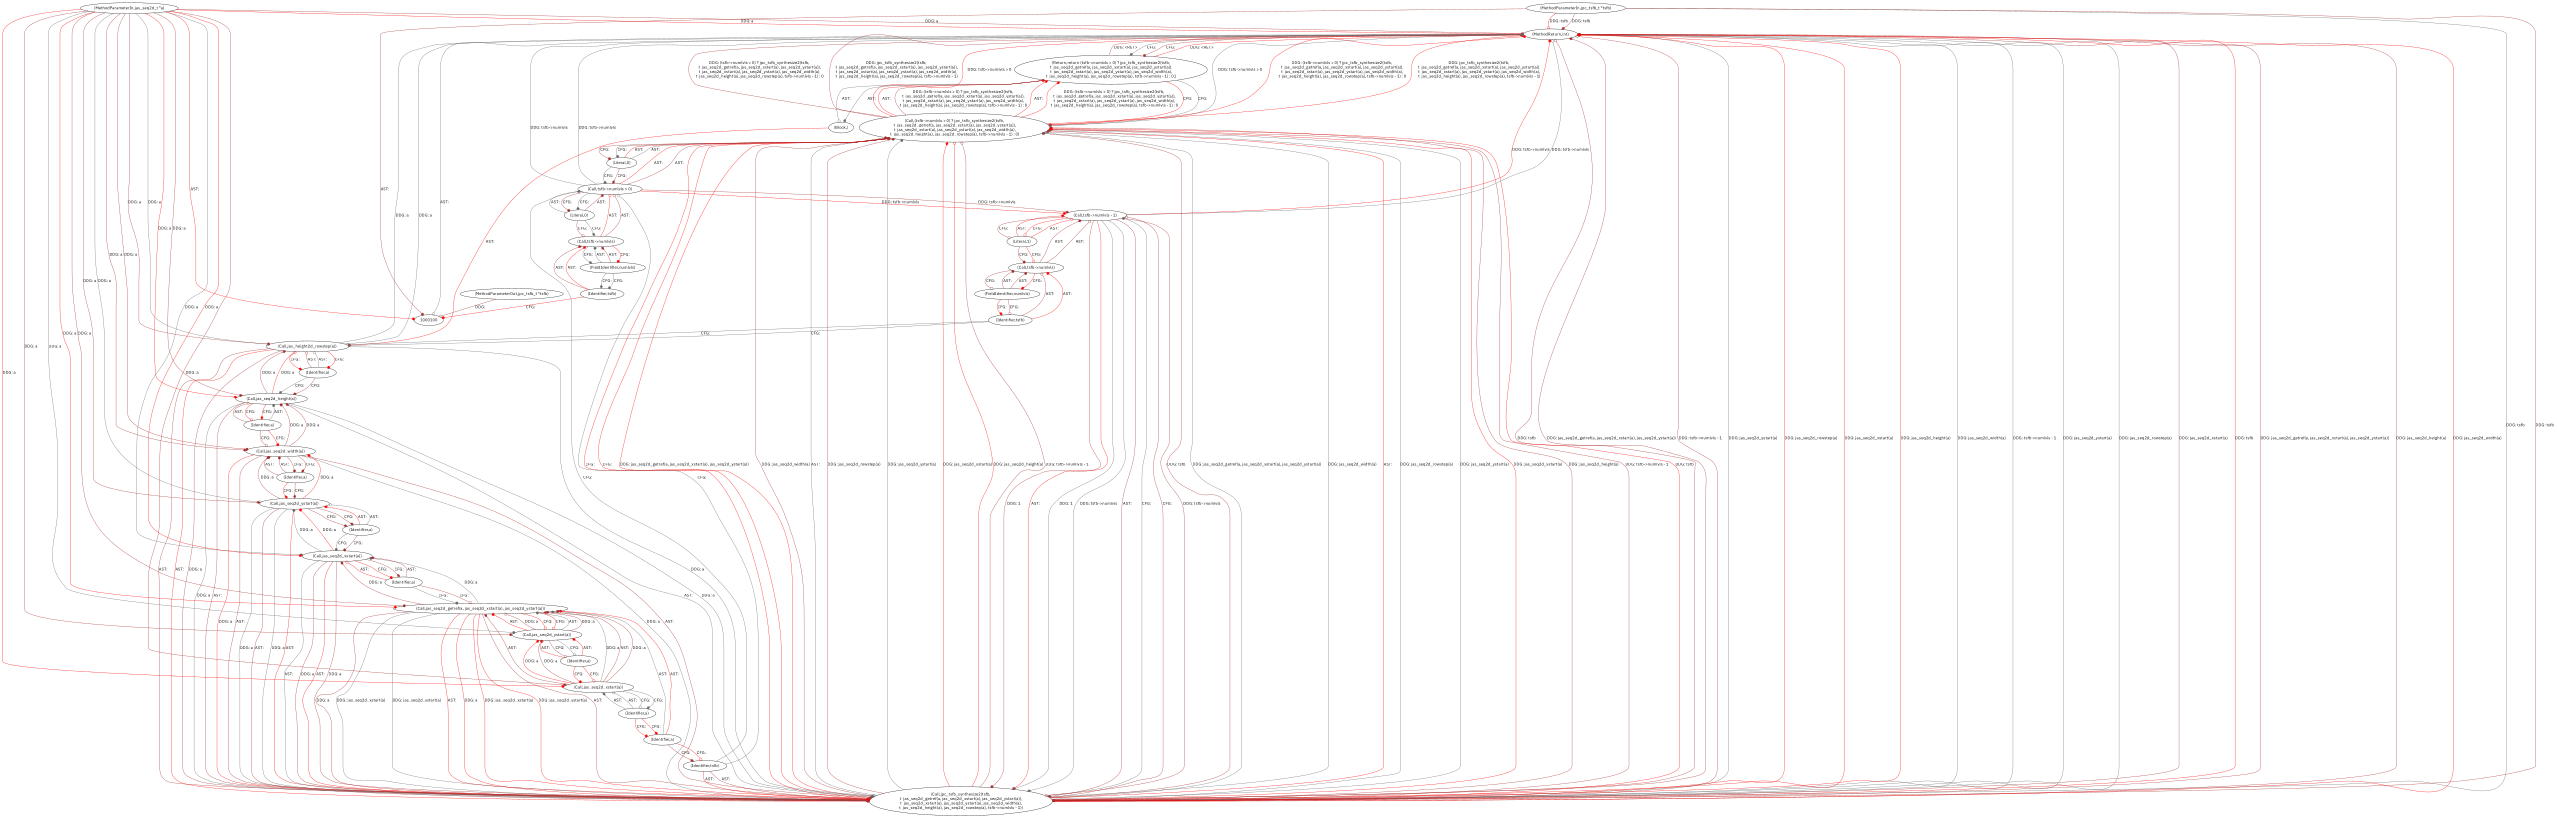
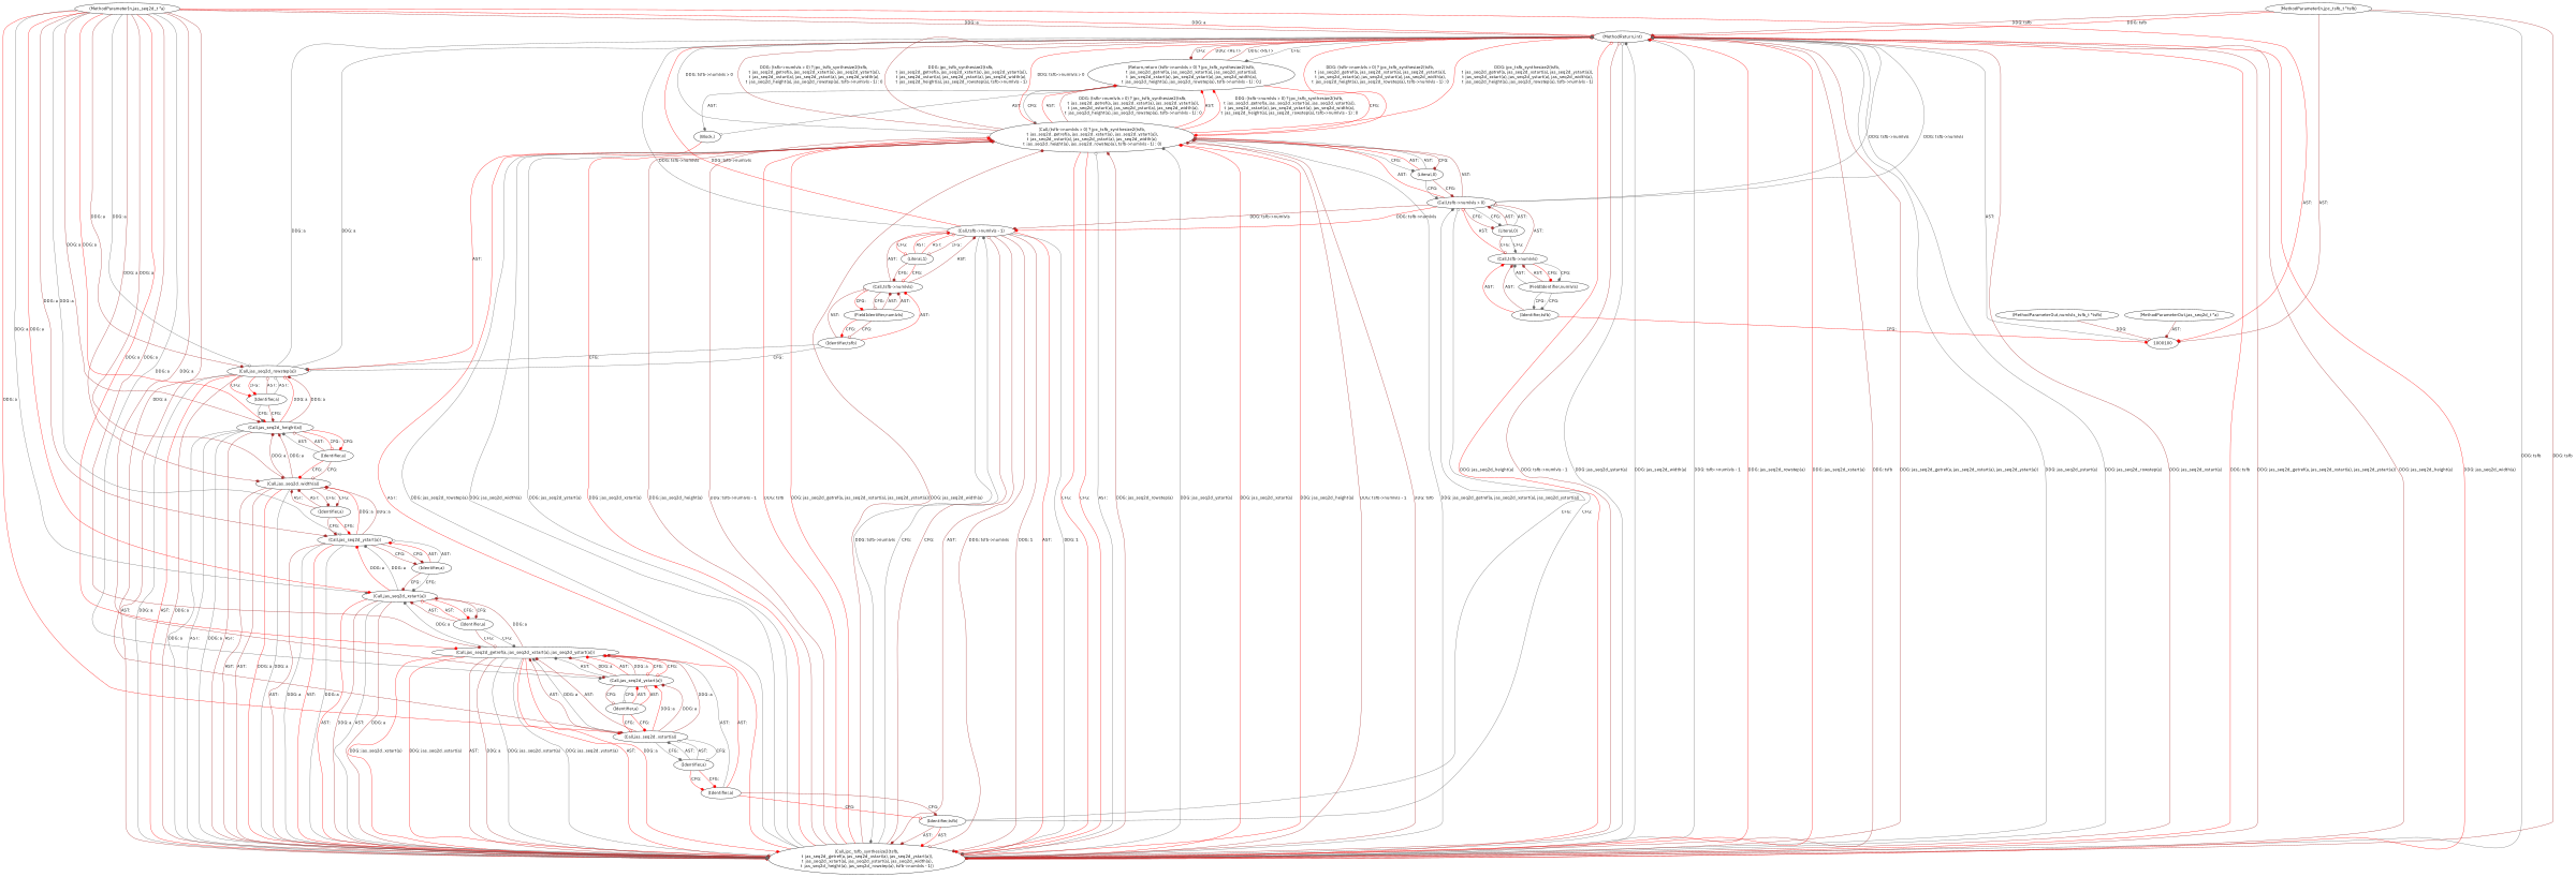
  digraph {
    fontname="IBM Plex Sans"
    node [fontname="IBM Plex Sans"]
    edge [arrowhead=diamond color=brown fontname="IBM Plex Sans"]
    n1 [label="(MethodReturn,int)"]
    n2 [label="(Return,return (tsfb->numlvls > 0) ? jpc_tsfb_synthesize2(tsfb,\n \t  jas_seq2d_getref(a, jas_seq2d_xstart(a), jas_seq2d_ystart(a)),\n \t  jas_seq2d_xstart(a), jas_seq2d_ystart(a), jas_seq2d_width(a),\n \t  jas_seq2d_height(a), jas_seq2d_rowstep(a), tsfb->numlvls - 1) : 0;)"]
    1000100
    n4 [label="(Block,)"]
    n5 [label="(Call,(tsfb->numlvls > 0) ? jpc_tsfb_synthesize2(tsfb,\n \t  jas_seq2d_getref(a, jas_seq2d_xstart(a), jas_seq2d_ystart(a)),\n \t  jas_seq2d_xstart(a), jas_seq2d_ystart(a), jas_seq2d_width(a),\n \t  jas_seq2d_height(a), jas_seq2d_rowstep(a), tsfb->numlvls - 1) : 0)"]
    n6 [label="(MethodParameterIn,jpc_tsfb_t *tsfb)"]
    n7 [label="(Call,jpc_tsfb_synthesize2(tsfb,\n \t  jas_seq2d_getref(a, jas_seq2d_xstart(a), jas_seq2d_ystart(a)),\n \t  jas_seq2d_xstart(a), jas_seq2d_ystart(a), jas_seq2d_width(a),\n \t  jas_seq2d_height(a), jas_seq2d_rowstep(a), tsfb->numlvls - 1))"]
    n8 [label="(Call,tsfb->numlvls - 1)"]
-   n9 [label="(MethodParameterOut,jpc_tsfb_t *tsfb)"]
+   n9 [label="(MethodParameterOut,numlvls_tsfb_t *tsfb)"]
    n10 [label="(MethodParameterIn,jas_seq2d_t *a)"]
    n11 [label="(Call,jas_seq2d_xstart(a))"]
    n12 [label="(Call,jas_seq2d_getref(a, jas_seq2d_xstart(a), jas_seq2d_ystart(a)))"]
    n13 [label="(Call,jas_seq2d_ystart(a))"]
    n14 [label="(Call,jas_seq2d_ystart(a))"]
    n15 [label="(Call,jas_seq2d_xstart(a))"]
    n16 [label="(Call,jas_seq2d_width(a))"]
-   n17 [label="(Call,jas_height2d_rowstep(a))"]
+   n17 [label="(Call,jas_seq2d_rowstep(a))"]
    n18 [label="(Call,jas_seq2d_height(a))"]
    n19 [label="(Identifier,a)"]
    n20 [label="(Identifier,a)"]
    n21 [label="(Identifier,a)"]
    n22 [label="(Identifier,a)"]
    n23 [label="(Identifier,a)"]
    n24 [label="(Identifier,a)"]
    n25 [label="(Identifier,a)"]
+   n26 [label="(MethodParameterOut,jas_seq2d_t *a)"]
    n27 [label="(Literal,0)"]
    n28 [label="(FieldIdentifier,numlvls)"]
    n29 [label="(Call,tsfb->numlvls)"]
    n30 [label="(Identifier,tsfb)"]
    n31 [label="(Call,tsfb->numlvls > 0)"]
    n32 [label="(Literal,0)"]
    n33 [label="(Literal,1)"]
    n34 [label="(Identifier,tsfb)"]
    n35 [label="(Identifier,a)"]
    n36 [label="(Call,tsfb->numlvls)"]
    n37 [label="(FieldIdentifier,numlvls)"]
    n38 [label="(Identifier,tsfb)"]
    n1 -> n2 [color=gray40 label="CFG: "]
    n1 -> n2 [arrowhead=dot label="CFG: "]
    n1 -> 1000100 [arrowhead=odot color=gray40 label="AST: "]
    n2 -> n1 [color=red label="DDG: <RET>"]
    n2 -> n1 [label="DDG: <RET>"]
    n2 -> n4 [color=gray40 label="AST: "]
    n2 -> n4 [arrowhead=odot color=gray40 label="AST: "]
    n2 -> n5 [color=red label="CFG: "]
    n2 -> n5 [arrowhead=dot color=gray40 label="CFG: "]
    n4 -> n17 [arrowhead=dot color=red label="AST: "]
    n5 -> n1 [arrowhead=dot color=red label="DDG: (tsfb->numlvls > 0) ? jpc_tsfb_synthesize2(tsfb,\n \t  jas_seq2d_getref(a, jas_seq2d_xstart(a), jas_seq2d_ystart(a)),\n \t  jas_seq2d_xstart(a), jas_seq2d_ystart(a), jas_seq2d_width(a),\n \t  jas_seq2d_height(a), jas_seq2d_rowstep(a), tsfb->numlvls - 1) : 0"]
    n5 -> n1 [color=red label="DDG: jpc_tsfb_synthesize2(tsfb,\n \t  jas_seq2d_getref(a, jas_seq2d_xstart(a), jas_seq2d_ystart(a)),\n \t  jas_seq2d_xstart(a), jas_seq2d_ystart(a), jas_seq2d_width(a),\n \t  jas_seq2d_height(a), jas_seq2d_rowstep(a), tsfb->numlvls - 1)"]
    n5 -> n1 [arrowhead=odot color=gray40 label="DDG: tsfb->numlvls > 0"]
    n5 -> n1 [arrowhead=dot label="DDG: (tsfb->numlvls > 0) ? jpc_tsfb_synthesize2(tsfb,\n \t  jas_seq2d_getref(a, jas_seq2d_xstart(a), jas_seq2d_ystart(a)),\n \t  jas_seq2d_xstart(a), jas_seq2d_ystart(a), jas_seq2d_width(a),\n \t  jas_seq2d_height(a), jas_seq2d_rowstep(a), tsfb->numlvls - 1) : 0"]
    n5 -> n1 [label="DDG: jpc_tsfb_synthesize2(tsfb,\n \t  jas_seq2d_getref(a, jas_seq2d_xstart(a), jas_seq2d_ystart(a)),\n \t  jas_seq2d_xstart(a), jas_seq2d_ystart(a), jas_seq2d_width(a),\n \t  jas_seq2d_height(a), jas_seq2d_rowstep(a), tsfb->numlvls - 1)"]
    n5 -> n1 [color=red label="DDG: tsfb->numlvls > 0"]
    n5 -> n2 [color=red label="AST: "]
    n5 -> n2 [arrowhead=odot label="DDG: (tsfb->numlvls > 0) ? jpc_tsfb_synthesize2(tsfb,\n \t  jas_seq2d_getref(a, jas_seq2d_xstart(a), jas_seq2d_ystart(a)),\n \t  jas_seq2d_xstart(a), jas_seq2d_ystart(a), jas_seq2d_width(a),\n \t  jas_seq2d_height(a), jas_seq2d_rowstep(a), tsfb->numlvls - 1) : 0"]
    n5 -> n2 [color=red label="AST: "]
    n5 -> n2 [color=red label="DDG: (tsfb->numlvls > 0) ? jpc_tsfb_synthesize2(tsfb,\n \t  jas_seq2d_getref(a, jas_seq2d_xstart(a), jas_seq2d_ystart(a)),\n \t  jas_seq2d_xstart(a), jas_seq2d_ystart(a), jas_seq2d_width(a),\n \t  jas_seq2d_height(a), jas_seq2d_rowstep(a), tsfb->numlvls - 1) : 0"]
    n5 -> n7 [color=red label="CFG: "]
    n5 -> n7 [arrowhead=odot color=red label="CFG: "]
    n5 -> n27 [arrowhead=dot label="CFG: "]
    n5 -> n27 [arrowhead=dot color=gray40 label="CFG: "]
    n6 -> n1 [label="DDG: tsfb"]
    n6 -> n1 [arrowhead=odot color=red label="DDG: tsfb"]
    n6 -> 1000100 [arrowhead=dot label="AST: "]
    n6 -> n7 [color=gray40 label="DDG: tsfb"]
    n6 -> n7 [arrowhead=dot label="DDG: tsfb"]
    n7 -> n1 [arrowhead=odot color=red label="DDG: jas_seq2d_height(a)"]
    n7 -> n1 [arrowhead=dot color=gray40 label="DDG: jas_seq2d_width(a)"]
    n7 -> n1 [color=gray40 label="DDG: tsfb->numlvls - 1"]
    n7 -> n1 [color=gray40 label="DDG: jas_seq2d_ystart(a)"]
    n7 -> n1 [arrowhead=odot color=gray40 label="DDG: jas_seq2d_rowstep(a)"]
    n7 -> n1 [arrowhead=dot label="DDG: jas_seq2d_xstart(a)"]
    n7 -> n1 [color=red label="DDG: tsfb"]
    n7 -> n1 [arrowhead=odot label="DDG: jas_seq2d_getref(a, jas_seq2d_xstart(a), jas_seq2d_ystart(a))"]
    n7 -> n1 [label="DDG: jas_seq2d_height(a)"]
    n7 -> n1 [color=red label="DDG: jas_seq2d_width(a)"]
    n7 -> n1 [arrowhead=odot label="DDG: tsfb->numlvls - 1"]
    n7 -> n1 [arrowhead=odot color=gray40 label="DDG: jas_seq2d_ystart(a)"]
    n7 -> n1 [color=red label="DDG: jas_seq2d_rowstep(a)"]
    n7 -> n1 [color=red label="DDG: jas_seq2d_xstart(a)"]
    n7 -> n1 [arrowhead=odot label="DDG: tsfb"]
    n7 -> n1 [label="DDG: jas_seq2d_getref(a, jas_seq2d_xstart(a), jas_seq2d_ystart(a))"]
    n7 -> n5 [arrowhead=odot color=gray40 label="AST: "]
    n7 -> n5 [label="DDG: jas_seq2d_rowstep(a)"]
    n7 -> n5 [arrowhead=dot color=gray40 label="DDG: jas_seq2d_ystart(a)"]
    n7 -> n5 [color=red label="DDG: jas_seq2d_xstart(a)"]
    n7 -> n5 [arrowhead=odot color=red label="DDG: jas_seq2d_height(a)"]
    n7 -> n5 [arrowhead=odot label="DDG: tsfb->numlvls - 1"]
    n7 -> n5 [arrowhead=dot label="DDG: tsfb"]
    n7 -> n5 [arrowhead=dot color=gray40 label="DDG: jas_seq2d_getref(a, jas_seq2d_xstart(a), jas_seq2d_ystart(a))"]
    n7 -> n5 [color=gray40 label="DDG: jas_seq2d_width(a)"]
    n7 -> n5 [arrowhead=dot color=red label="AST: "]
    n7 -> n5 [color=gray40 label="DDG: jas_seq2d_rowstep(a)"]
    n7 -> n5 [arrowhead=dot color=gray40 label="DDG: jas_seq2d_ystart(a)"]
    n7 -> n5 [color=red label="DDG: jas_seq2d_xstart(a)"]
    n7 -> n5 [arrowhead=dot label="DDG: jas_seq2d_height(a)"]
    n7 -> n5 [arrowhead=odot label="DDG: tsfb->numlvls - 1"]
    n7 -> n5 [arrowhead=dot color=red label="DDG: tsfb"]
    n7 -> n5 [arrowhead=odot color=red label="DDG: jas_seq2d_getref(a, jas_seq2d_xstart(a), jas_seq2d_ystart(a))"]
    n7 -> n5 [arrowhead=dot label="DDG: jas_seq2d_width(a)"]
    n7 -> n8 [arrowhead=dot color=gray40 label="CFG: "]
    n7 -> n8 [arrowhead=odot label="CFG: "]
    n8 -> n1 [arrowhead=dot color=red label="DDG: tsfb->numlvls"]
    n8 -> n1 [arrowhead=odot color=gray40 label="DDG: tsfb->numlvls"]
    n8 -> n7 [label="AST: "]
    n8 -> n7 [arrowhead=odot label="DDG: tsfb->numlvls"]
    n8 -> n7 [arrowhead=dot label="DDG: 1"]
    n8 -> n7 [arrowhead=dot color=red label="AST: "]
    n8 -> n7 [color=gray40 label="DDG: tsfb->numlvls"]
    n8 -> n7 [color=gray40 label="DDG: 1"]
    n8 -> n33 [arrowhead=odot label="CFG: "]
    n8 -> n33 [arrowhead=odot color=red label="CFG: "]
    n9 -> 1000100 [arrowhead=odot label="DDG: "]
    n10 -> n1 [arrowhead=odot label="DDG: a"]
    n10 -> n1 [arrowhead=odot color=red label="DDG: a"]
    n10 -> 1000100 [arrowhead=dot color=red label="AST: "]
    n10 -> n11 [arrowhead=dot color=red label="DDG: a"]
    n10 -> n11 [label="DDG: a"]
    n10 -> n12 [arrowhead=dot label="DDG: a"]
    n10 -> n12 [arrowhead=dot color=red label="DDG: a"]
    n10 -> n13 [arrowhead=dot color=gray40 label="DDG: a"]
    n10 -> n13 [arrowhead=dot label="DDG: a"]
    n10 -> n14 [arrowhead=odot color=gray40 label="DDG: a"]
    n10 -> n14 [label="DDG: a"]
    n10 -> n15 [color=gray40 label="DDG: a"]
    n10 -> n15 [color=red label="DDG: a"]
    n10 -> n16 [arrowhead=dot label="DDG: a"]
    n10 -> n16 [label="DDG: a"]
    n10 -> n17 [arrowhead=dot label="DDG: a"]
    n10 -> n17 [arrowhead=odot color=gray40 label="DDG: a"]
    n10 -> n18 [color=red label="DDG: a"]
    n10 -> n18 [label="DDG: a"]
    n11 -> n12 [label="AST: "]
    n11 -> n12 [color=gray40 label="DDG: a"]
    n11 -> n12 [arrowhead=dot label="AST: "]
    n11 -> n12 [arrowhead=dot label="DDG: a"]
    n11 -> n13 [arrowhead=dot label="DDG: a"]
    n11 -> n13 [color=red label="DDG: a"]
    n11 -> n19 [arrowhead=odot color=gray40 label="CFG: "]
    n11 -> n19 [color=gray40 label="CFG: "]
    n12 -> n7 [arrowhead=odot color=red label="AST: "]
    n12 -> n7 [color=red label="DDG: a"]
    n12 -> n7 [arrowhead=dot color=red label="DDG: jas_seq2d_xstart(a)"]
    n12 -> n7 [arrowhead=odot color=red label="DDG: jas_seq2d_ystart(a)"]
    n12 -> n7 [arrowhead=dot label="AST: "]
    n12 -> n7 [arrowhead=dot label="DDG: a"]
    n12 -> n7 [arrowhead=odot color=gray40 label="DDG: jas_seq2d_xstart(a)"]
    n12 -> n7 [arrowhead=odot color=gray40 label="DDG: jas_seq2d_ystart(a)"]
    n12 -> n13 [arrowhead=odot color=red label="CFG: "]
    n12 -> n13 [arrowhead=odot color=red label="CFG: "]
    n12 -> n15 [label="DDG: a"]
    n12 -> n15 [arrowhead=dot color=gray40 label="DDG: a"]
    n13 -> n12 [arrowhead=dot color=gray40 label="AST: "]
    n13 -> n12 [label="DDG: a"]
    n13 -> n12 [arrowhead=dot color=red label="AST: "]
    n13 -> n12 [arrowhead=odot label="DDG: a"]
    n13 -> n20 [arrowhead=odot label="CFG: "]
    n13 -> n20 [arrowhead=odot color=gray40 label="CFG: "]
    n14 -> n7 [arrowhead=dot label="AST: "]
    n14 -> n7 [arrowhead=odot color=gray40 label="DDG: a"]
    n14 -> n7 [color=red label="AST: "]
    n14 -> n7 [arrowhead=odot color=gray40 label="DDG: a"]
    n14 -> n16 [color=red label="DDG: a"]
    n14 -> n16 [label="DDG: a"]
    n14 -> n21 [label="CFG: "]
    n14 -> n21 [label="CFG: "]
    n15 -> n7 [arrowhead=dot color=gray40 label="AST: "]
    n15 -> n7 [label="DDG: a"]
    n15 -> n7 [arrowhead=odot color=red label="AST: "]
    n15 -> n7 [arrowhead=dot label="DDG: a"]
    n15 -> n14 [arrowhead=dot color=red label="DDG: a"]
    n15 -> n14 [arrowhead=dot color=gray40 label="DDG: a"]
    n15 -> n22 [arrowhead=dot color=red label="CFG: "]
    n15 -> n22 [label="CFG: "]
    n16 -> n7 [arrowhead=odot label="AST: "]
    n16 -> n7 [arrowhead=odot color=gray40 label="DDG: a"]
    n16 -> n7 [arrowhead=dot label="AST: "]
    n16 -> n7 [arrowhead=odot color=red label="DDG: a"]
    n16 -> n18 [arrowhead=dot label="DDG: a"]
    n16 -> n18 [label="DDG: a"]
    n16 -> n23 [arrowhead=dot label="CFG: "]
    n16 -> n23 [label="CFG: "]
    n17 -> n1 [arrowhead=dot color=gray40 label="DDG: a"]
    n17 -> n1 [color=gray40 label="DDG: a"]
    n17 -> n7 [arrowhead=dot label="AST: "]
    n17 -> n7 [arrowhead=odot color=gray40 label="DDG: a"]
    n17 -> n7 [arrowhead=odot color=red label="AST: "]
    n17 -> n7 [arrowhead=odot label="DDG: a"]
    n17 -> n24 [arrowhead=dot color=red label="CFG: "]
    n17 -> n24 [color=red label="CFG: "]
    n18 -> n7 [arrowhead=odot label="AST: "]
    n18 -> n7 [arrowhead=dot color=gray40 label="DDG: a"]
    n18 -> n7 [arrowhead=dot color=gray40 label="AST: "]
    n18 -> n7 [color=gray40 label="DDG: a"]
    n18 -> n17 [arrowhead=odot color=red label="DDG: a"]
    n18 -> n17 [label="DDG: a"]
    n18 -> n25 [arrowhead=odot color=red label="CFG: "]
    n18 -> n25 [color=red label="CFG: "]
    n19 -> n11 [color=gray40 label="AST: "]
    n19 -> n11 [arrowhead=odot color=gray40 label="AST: "]
    n19 -> n35 [color=red label="CFG: "]
    n19 -> n35 [arrowhead=dot color=red label="CFG: "]
    n20 -> n11 [arrowhead=dot color=red label="CFG: "]
    n20 -> n11 [arrowhead=odot color=red label="CFG: "]
    n20 -> n13 [color=red label="AST: "]
    n20 -> n13 [arrowhead=odot color=red label="AST: "]
    n21 -> n14 [color=red label="AST: "]
    n21 -> n14 [arrowhead=odot color=gray40 label="AST: "]
    n21 -> n15 [arrowhead=dot label="CFG: "]
    n21 -> n15 [arrowhead=dot color=gray40 label="CFG: "]
    n22 -> n12 [arrowhead=dot color=gray40 label="CFG: "]
    n22 -> n12 [arrowhead=odot label="CFG: "]
    n22 -> n15 [label="AST: "]
    n22 -> n15 [arrowhead=odot color=red label="AST: "]
    n23 -> n14 [color=red label="CFG: "]
    n23 -> n14 [label="CFG: "]
    n23 -> n16 [label="AST: "]
    n23 -> n16 [arrowhead=dot label="AST: "]
    n24 -> n17 [arrowhead=odot label="AST: "]
    n24 -> n17 [arrowhead=odot color=gray40 label="AST: "]
    n24 -> n18 [label="CFG: "]
    n24 -> n18 [color=gray40 label="CFG: "]
    n25 -> n16 [arrowhead=dot color=red label="CFG: "]
    n25 -> n16 [arrowhead=odot label="CFG: "]
    n25 -> n18 [arrowhead=dot color=gray40 label="AST: "]
    n25 -> n18 [arrowhead=odot label="AST: "]
+   n26 -> 1000100 [arrowhead=dot label="AST: "]
    n27 -> n5 [arrowhead=odot color=red label="AST: "]
    n27 -> n5 [arrowhead=dot color=gray40 label="AST: "]
    n27 -> n31 [label="CFG: "]
    n27 -> n31 [arrowhead=dot color=gray40 label="CFG: "]
    n28 -> n29 [arrowhead=dot color=gray40 label="AST: "]
    n28 -> n29 [label="AST: "]
    n28 -> n30 [color=gray40 label="CFG: "]
    n28 -> n30 [arrowhead=dot color=gray40 label="CFG: "]
    n29 -> n28 [arrowhead=dot color=red label="CFG: "]
    n29 -> n28 [color=gray40 label="CFG: "]
    n29 -> n31 [arrowhead=odot color=red label="AST: "]
    n29 -> n31 [arrowhead=odot label="AST: "]
    n30 -> 1000100 [arrowhead=dot color=red label="CFG: "]
    n30 -> n29 [color=red label="AST: "]
    n30 -> n29 [label="AST: "]
    n31 -> n1 [arrowhead=odot color=gray40 label="DDG: tsfb->numlvls"]
    n31 -> n1 [arrowhead=dot color=gray40 label="DDG: tsfb->numlvls"]
    n31 -> n5 [arrowhead=odot color=red label="AST: "]
    n31 -> n5 [label="AST: "]
    n31 -> n8 [arrowhead=dot color=red label="DDG: tsfb->numlvls"]
    n31 -> n8 [label="DDG: tsfb->numlvls"]
    n31 -> n32 [arrowhead=dot label="CFG: "]
    n31 -> n32 [arrowhead=dot color=gray40 label="CFG: "]
    n32 -> n29 [color=gray40 label="CFG: "]
    n32 -> n29 [arrowhead=odot label="CFG: "]
    n32 -> n31 [label="AST: "]
    n32 -> n31 [arrowhead=odot color=gray40 label="AST: "]
    n33 -> n8 [arrowhead=dot color=red label="AST: "]
    n33 -> n8 [arrowhead=odot color=red label="AST: "]
    n33 -> n36 [arrowhead=dot label="CFG: "]
    n33 -> n36 [arrowhead=odot color=red label="CFG: "]
    n34 -> n7 [label="AST: "]
    n34 -> n7 [arrowhead=dot color=red label="AST: "]
    n34 -> n31 [arrowhead=odot color=gray40 label="CFG: "]
    n34 -> n31 [color=gray40 label="CFG: "]
    n35 -> n12 [arrowhead=odot color=gray40 label="AST: "]
    n35 -> n12 [color=red label="AST: "]
    n35 -> n34 [label="CFG: "]
    n35 -> n34 [arrowhead=odot color=red label="CFG: "]
    n36 -> n8 [arrowhead=odot label="AST: "]
    n36 -> n8 [label="AST: "]
    n36 -> n37 [color=red label="CFG: "]
    n36 -> n37 [arrowhead=odot label="CFG: "]
    n37 -> n36 [arrowhead=dot label="AST: "]
    n37 -> n36 [arrowhead=dot label="AST: "]
    n37 -> n38 [arrowhead=odot label="CFG: "]
    n37 -> n38 [color=red label="CFG: "]
    n38 -> n17 [arrowhead=odot color=gray40 label="CFG: "]
    n38 -> n17 [arrowhead=dot color=gray40 label="CFG: "]
    n38 -> n36 [arrowhead=dot color=red label="AST: "]
    n38 -> n36 [arrowhead=odot label="AST: "]
  }
